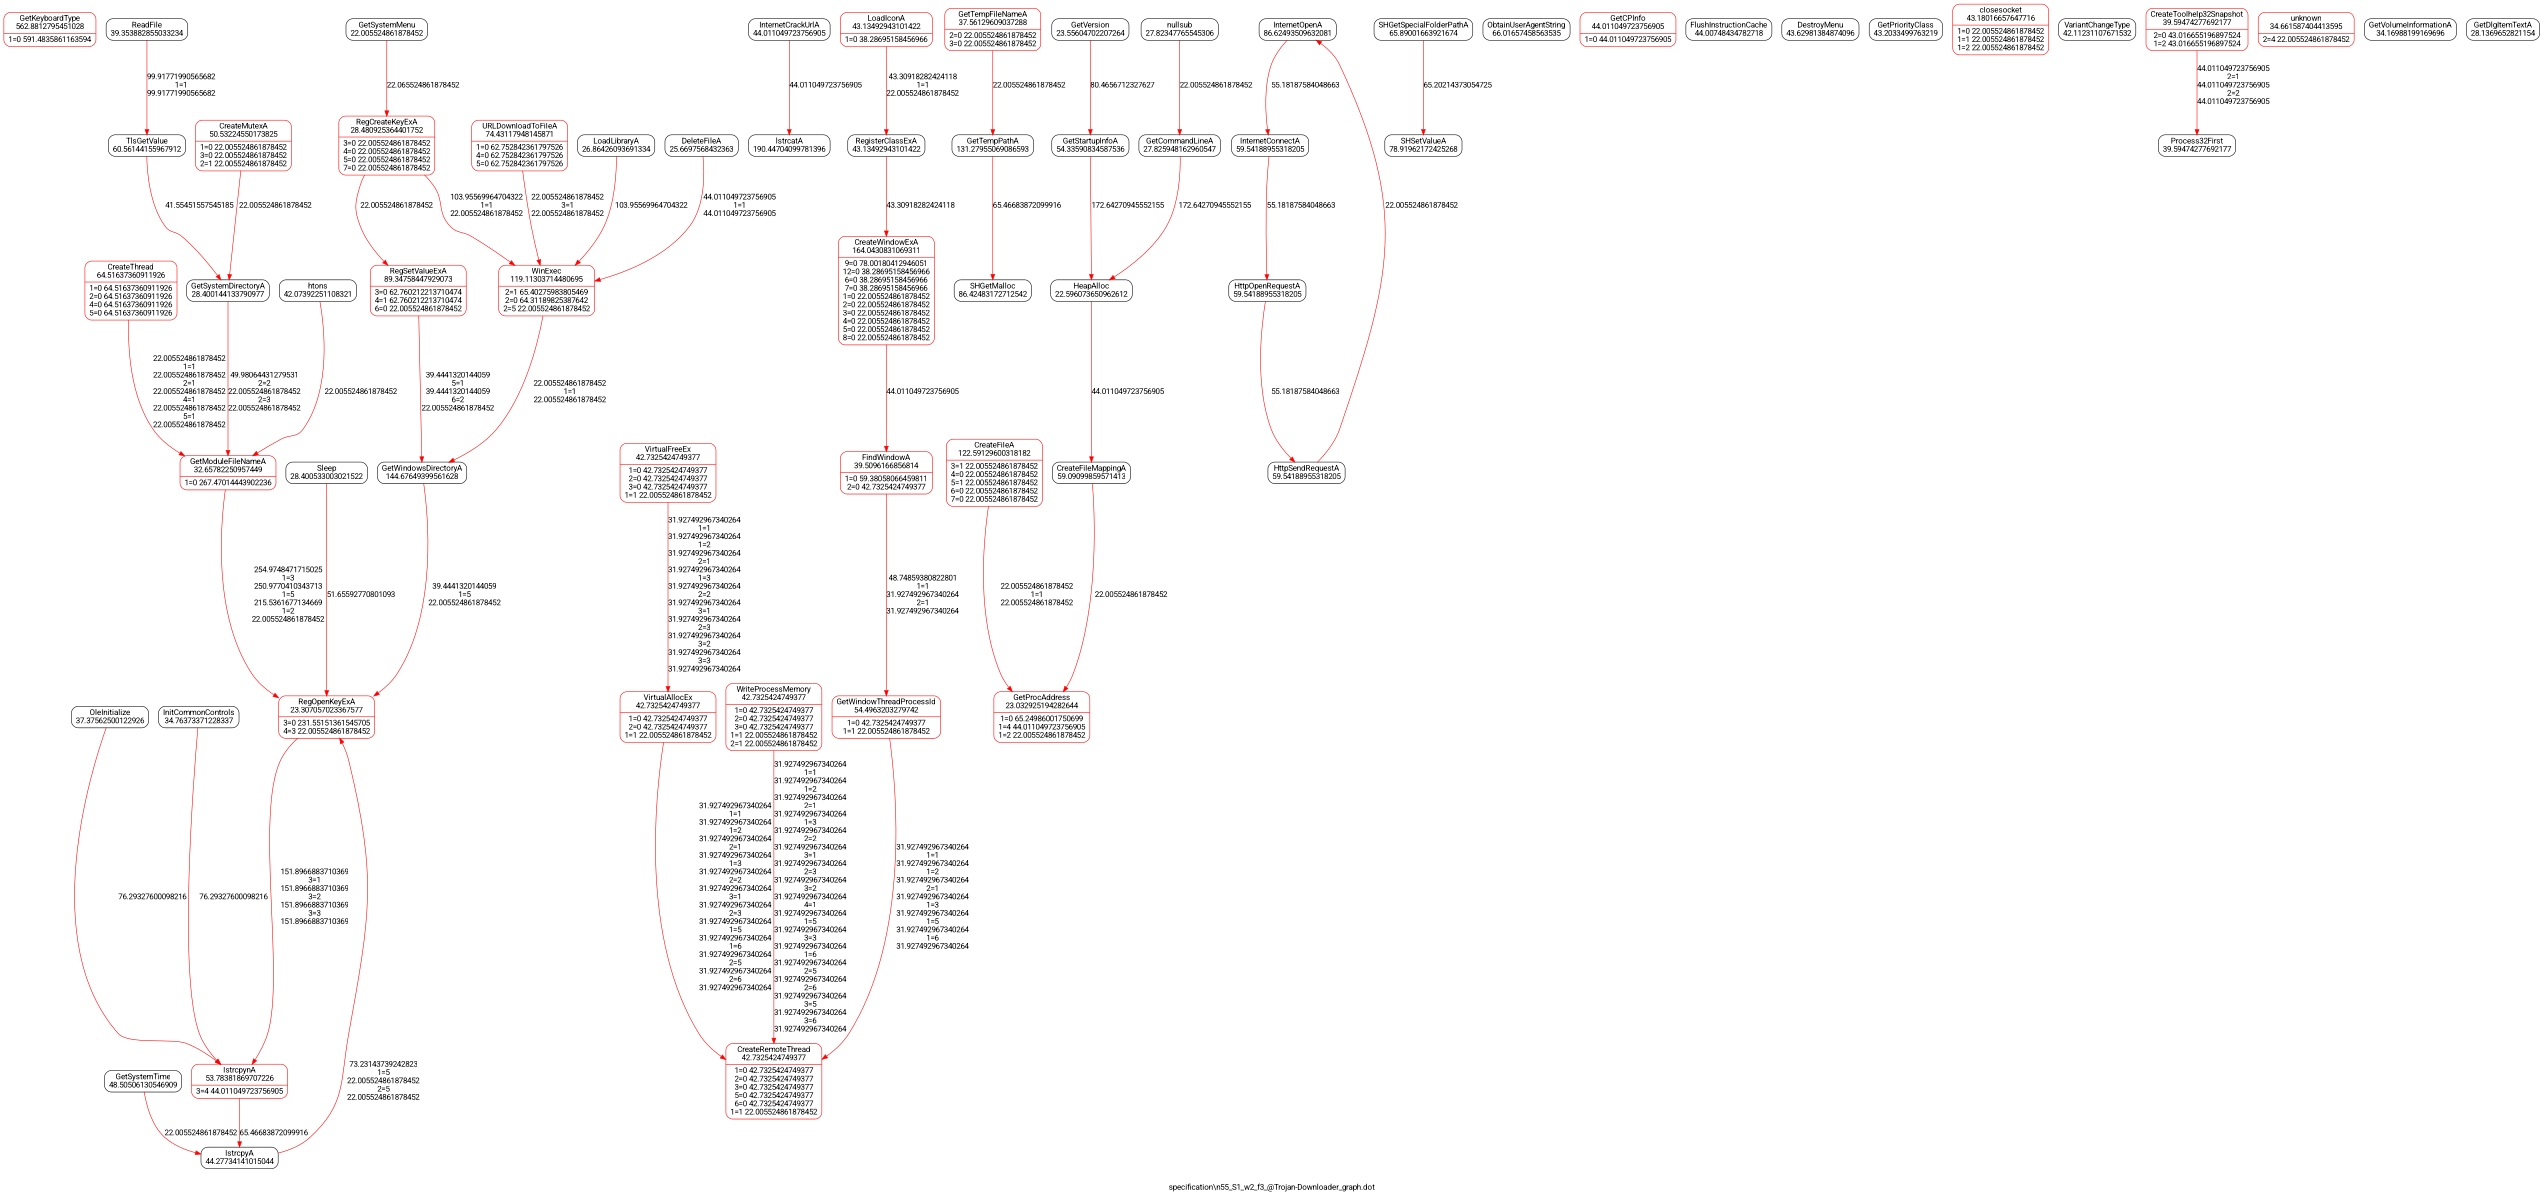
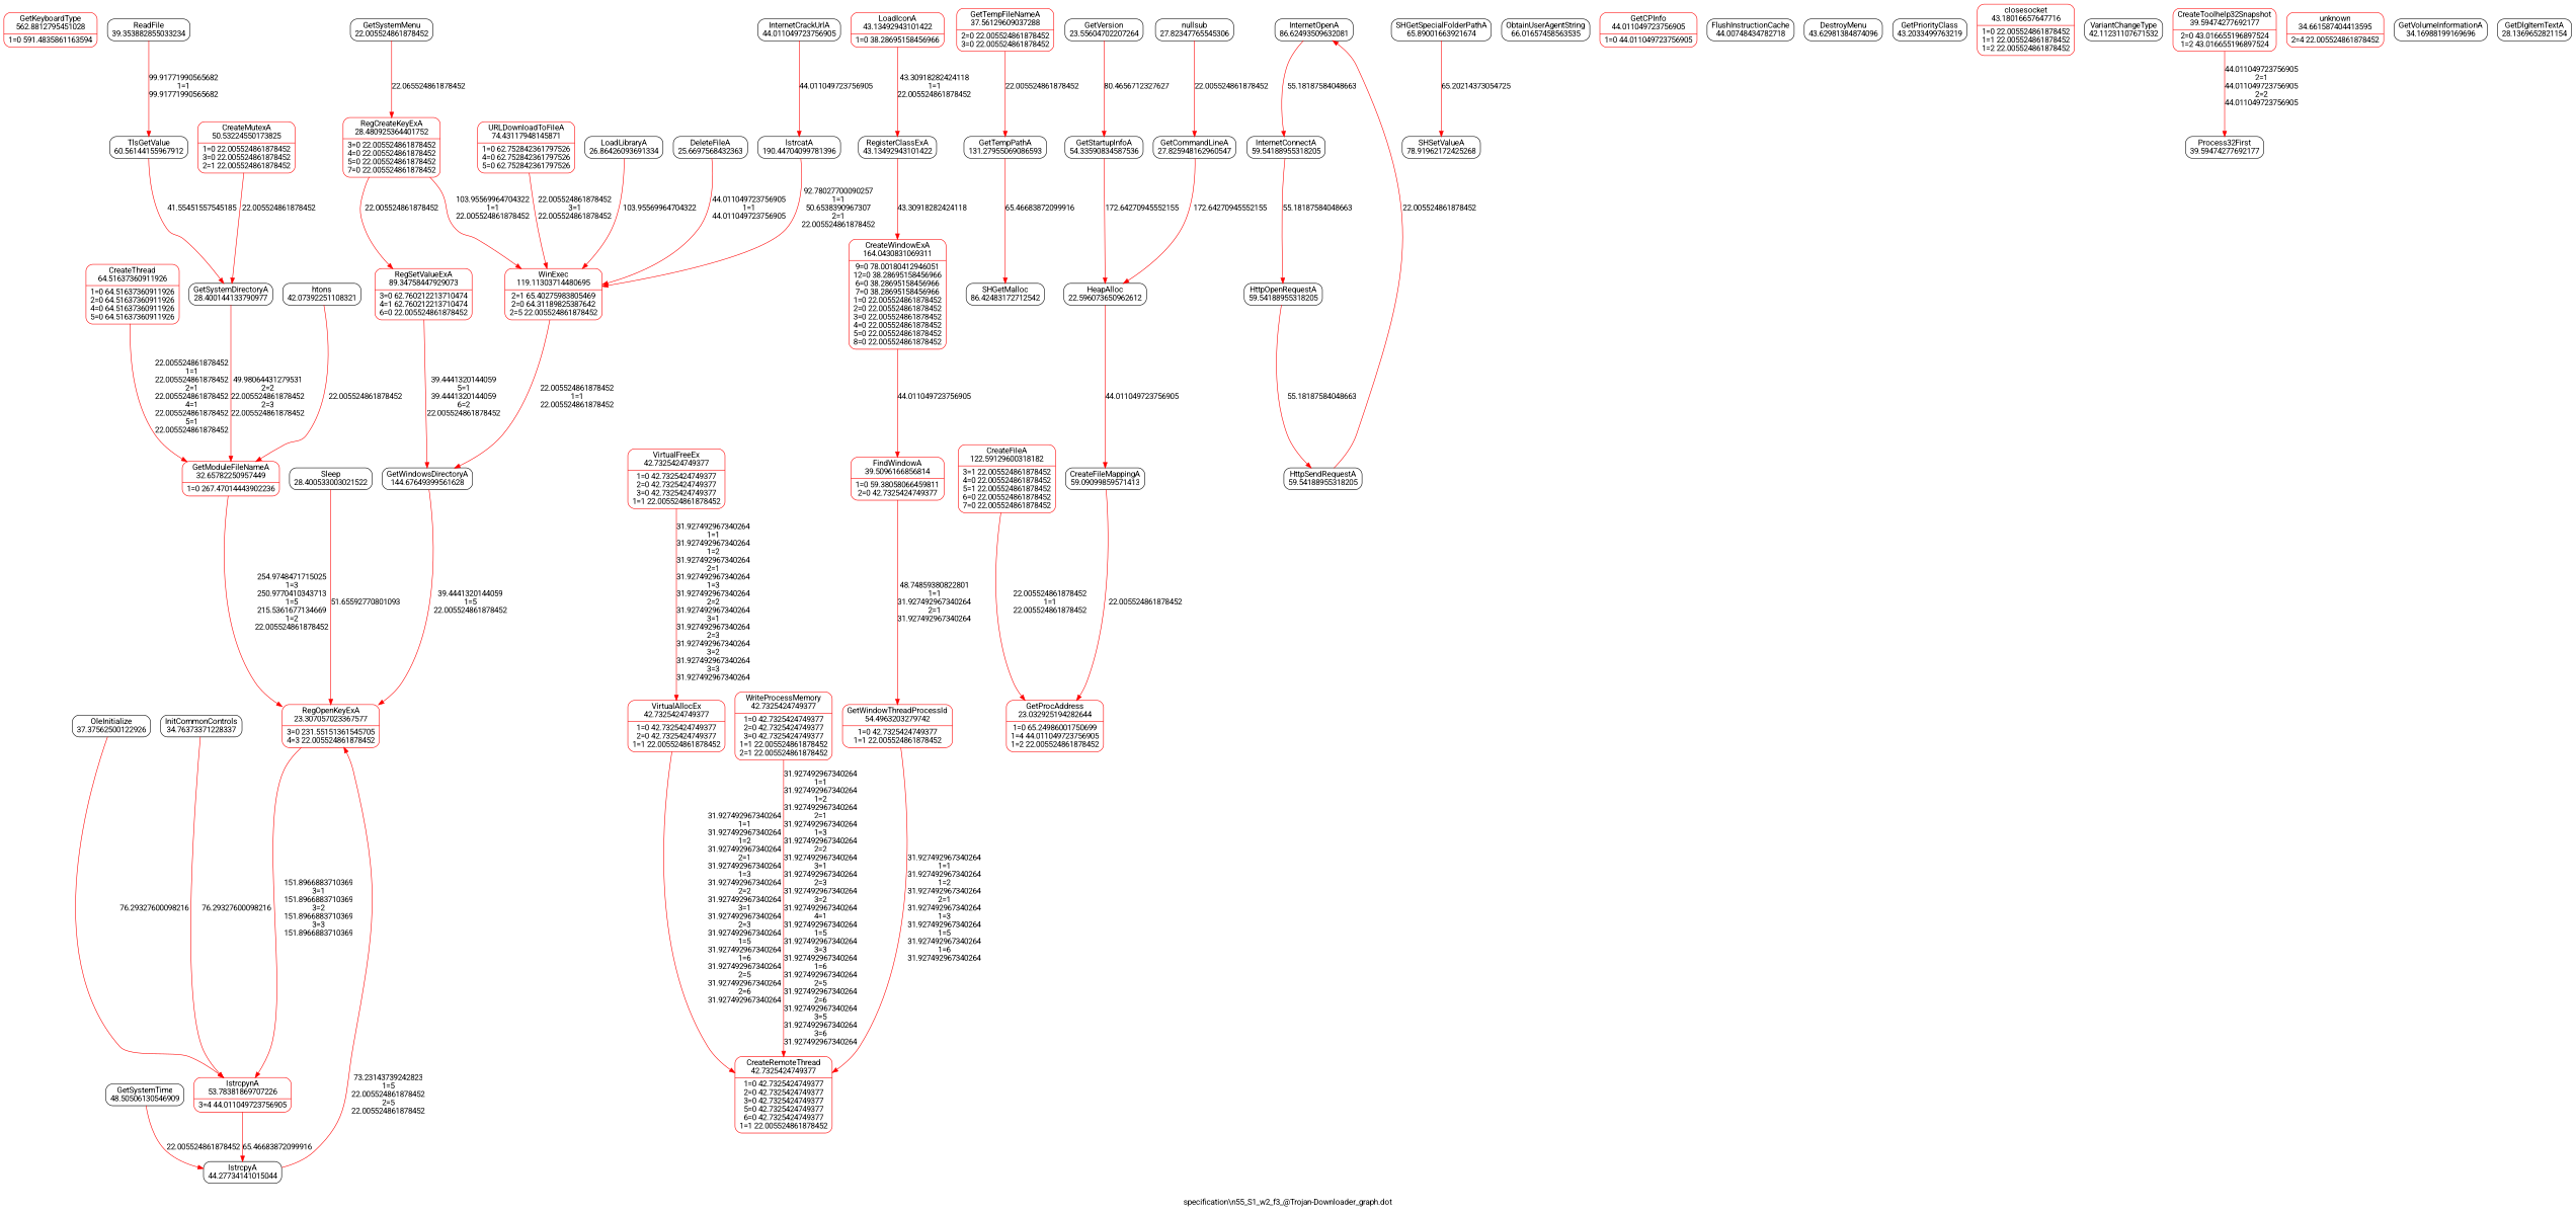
  digraph {
    fontname=Roboto
    label="specification\\n55_S1_w2_f3_@Trojan-Downloader_graph.dot"
    node [color=black fontname=Roboto shape=record style=rounded]
    edge [color=red fontname=Roboto]
    n1 [color=red label="{GetKeyboardType\n562.8812795451028|{1=0 591.4835861163594}}"]
    n2 [label="{lstrcatA\n190.44704099781396}"]
    n3 [color=red label="{WinExec\n119.11303714480695|{2=1 65.40275983805469\n2=0 64.31189825387642\n2=5 22.005524861878452}}"]
    n4 [label="{GetWindowsDirectoryA\n144.67649399561628}"]
    n5 [color=red label="{CreateWindowExA\n164.0430831069311|{9=0 78.00180412946051\n12=0 38.28695158456966\n6=0 38.28695158456966\n7=0 38.28695158456966\n1=0 22.005524861878452\n2=0 22.005524861878452\n3=0 22.005524861878452\n4=0 22.005524861878452\n5=0 22.005524861878452\n8=0 22.005524861878452}}"]
    n6 [color=red label="{FindWindowA\n39.5096166856814|{1=0 59.38058066459811\n2=0 42.7325424749377}}"]
    n7 [color=red label="{GetWindowThreadProcessId\n54.4963203279742|{1=0 42.7325424749377\n1=1 22.005524861878452}}"]
    n8 [color=red label="{RegOpenKeyExA\n23.307057023367577|{3=0 231.55151361545705\n4=3 22.005524861878452}}"]
    n9 [color=red label="{lstrcpynA\n53.78381869707226|{3=4 44.011049723756905}}"]
    n10 [label="{GetTempPathA\n131.27955069086593}"]
    n11 [label="{SHGetMalloc\n86.42483172712542}"]
    n12 [color=red label="{CreateFileA\n122.59129600318182|{3=1 22.005524861878452\n4=0 22.005524861878452\n5=1 22.005524861878452\n6=0 22.005524861878452\n7=0 22.005524861878452}}"]
    n13 [color=red label="{GetProcAddress\n23.032925194282644|{1=0 65.24986001750699\n1=4 44.011049723756905\n1=2 22.005524861878452}}"]
    n14 [color=red label="{RegSetValueExA\n89.34758447929073|{3=0 62.760212213710474\n4=1 62.760212213710474\n6=0 22.005524861878452}}"]
    n15 [label="{InternetOpenA\n86.62493509632081}"]
    n16 [label="{InternetConnectA\n59.54188955318205}"]
    n17 [label="{HttpOpenRequestA\n59.54188955318205}"]
    n18 [label="{SHSetValueA\n78.91962172425268}"]
    n19 [color=red label="{URLDownloadToFileA\n74.43117948145871|{1=0 62.752842361797526\n4=0 62.752842361797526\n5=0 62.752842361797526}}"]
    n20 [label="{ObtainUserAgentString\n66.01657458563535}"]
    n21 [label="{SHGetSpecialFolderPathA\n65.89001663921674}"]
    n22 [color=red label="{CreateThread\n64.51637360911926|{1=0 64.51637360911926\n2=0 64.51637360911926\n4=0 64.51637360911926\n5=0 64.51637360911926}}"]
    n23 [color=red label="{GetModuleFileNameA\n32.65782250957449|{1=0 267.47014443902236}}"]
    n24 [label="{TlsGetValue\n60.56144155967912}"]
    n25 [label="{GetSystemDirectoryA\n28.400144133790977}"]
    n26 [label="{HttpSendRequestA\n59.54188955318205}"]
    n27 [label="{CreateFileMappingA\n59.09099859571413}"]
    n28 [color=red label="{CreateRemoteThread\n42.7325424749377|{1=0 42.7325424749377\n2=0 42.7325424749377\n3=0 42.7325424749377\n5=0 42.7325424749377\n6=0 42.7325424749377\n1=1 22.005524861878452}}"]
    n29 [label="{GetStartupInfoA\n54.33590834587536}"]
    n30 [label="{HeapAlloc\n22.596073650962612}"]
    n31 [label="{lstrcpyA\n44.27734141015044}"]
    n32 [color=red label="{CreateMutexA\n50.53224550173825|{1=0 22.005524861878452\n3=0 22.005524861878452\n2=1 22.005524861878452}}"]
    n33 [label="{GetSystemTime\n48.50506130546909}"]
    n34 [color=red label="{GetCPInfo\n44.011049723756905|{1=0 44.011049723756905}}"]
    n35 [label="{InternetCrackUrlA\n44.011049723756905}"]
    n36 [label="{FlushInstructionCache\n44.00748434782718}"]
    n37 [label="{DestroyMenu\n43.62981384874096}"]
    n38 [label="{GetPriorityClass\n43.2033499763219}"]
    n39 [color=red label="{closesocket\n43.18016657647716|{1=0 22.005524861878452\n1=1 22.005524861878452\n1=2 22.005524861878452}}"]
    n40 [label="{RegisterClassExA\n43.13492943101422}"]
    n41 [color=red label="{LoadIconA\n43.13492943101422|{1=0 38.28695158456966}}"]
    n42 [color=red label="{VirtualAllocEx\n42.7325424749377|{1=0 42.7325424749377\n2=0 42.7325424749377\n1=1 22.005524861878452}}"]
    n43 [color=red label="{WriteProcessMemory\n42.7325424749377|{1=0 42.7325424749377\n2=0 42.7325424749377\n3=0 42.7325424749377\n1=1 22.005524861878452\n2=1 22.005524861878452}}"]
    n44 [color=red label="{VirtualFreeEx\n42.7325424749377|{1=0 42.7325424749377\n2=0 42.7325424749377\n3=0 42.7325424749377\n1=1 22.005524861878452}}"]
    n45 [label="{VariantChangeType\n42.11231107671532}"]
    n46 [label="{htons\n42.07392251108321}"]
    n47 [color=red label="{CreateToolhelp32Snapshot\n39.59474277692177|{2=0 43.016655196897524\n1=2 43.016655196897524}}"]
    n48 [label="{Process32First\n39.59474277692177}"]
    n49 [label="{ReadFile\n39.353882855033234}"]
    n50 [color=red label="{GetTempFileNameA\n37.56129609037288|{2=0 22.005524861878452\n3=0 22.005524861878452}}"]
    n51 [label="{OleInitialize\n37.37562500122926}"]
    n52 [label="{InitCommonControls\n34.76373371228337}"]
    n53 [color=red label="{unknown\n34.661587404413595|{2=4 22.005524861878452}}"]
    n54 [label="{GetVolumeInformationA\n34.16988199169696}"]
    n55 [color=red label="{RegCreateKeyExA\n28.480925364401752|{3=0 22.005524861878452\n4=0 22.005524861878452\n5=0 22.005524861878452\n7=0 22.005524861878452}}"]
    n56 [label="{Sleep\n28.400533003021522}"]
    n57 [label="{GetDlgItemTextA\n28.1369652821154}"]
    n58 [label="{GetCommandLineA\n27.825948162960547}"]
    n59 [label="{nullsub\n27.82347765545306}"]
    n60 [label="{LoadLibraryA\n26.86426093691334}"]
    n61 [label="{DeleteFileA\n25.6697568432363}"]
    n62 [label="{GetVersion\n23.55604702207264}"]
    n63 [label="{GetSystemMenu\n22.005524861878452}"]
+   n2 -> n3 [label="92.78027700090257\n1=1\n50.6538390967307\n2=1\n22.005524861878452"]
    n3 -> n4 [label="22.005524861878452\n1=1\n22.005524861878452"]
    n4 -> n8 [label="39.4441320144059\n1=5\n22.005524861878452"]
    n5 -> n6 [label=44.011049723756905]
    n6 -> n7 [label="48.74859380822801\n1=1\n31.927492967340264\n2=1\n31.927492967340264"]
    n7 -> n28 [label="31.927492967340264\n1=1\n31.927492967340264\n1=2\n31.927492967340264\n2=1\n31.927492967340264\n1=3\n31.927492967340264\n1=5\n31.927492967340264\n1=6\n31.927492967340264"]
    n8 -> n9 [label="151.8966883710369\n3=1\n151.8966883710369\n3=2\n151.8966883710369\n3=3\n151.8966883710369"]
    n9 -> n31 [label=65.46683872099916]
    n10 -> n11 [label=65.46683872099916]
    n12 -> n13 [label="22.005524861878452\n1=1\n22.005524861878452"]
    n14 -> n4 [label="39.4441320144059\n5=1\n39.4441320144059\n6=2\n22.005524861878452"]
    n15 -> n16 [label=55.18187584048663]
    n16 -> n17 [label=55.18187584048663]
    n17 -> n26 [label=55.18187584048663]
    n19 -> n3 [label="22.005524861878452\n3=1\n22.005524861878452"]
    n21 -> n18 [label=65.20214373054725]
    n22 -> n23 [label="22.005524861878452\n1=1\n22.005524861878452\n2=1\n22.005524861878452\n4=1\n22.005524861878452\n5=1\n22.005524861878452"]
    n23 -> n8 [label="254.9748471715025\n1=3\n250.9770410343713\n1=5\n215.5361677134669\n1=2\n22.005524861878452"]
    n24 -> n25 [label=41.55451557545185]
    n25 -> n23 [label="49.98064431279531\n2=2\n22.005524861878452\n2=3\n22.005524861878452"]
    n26 -> n15 [label=22.005524861878452]
    n27 -> n13 [label=22.005524861878452]
    n29 -> n30 [label=172.64270945552155]
    n30 -> n27 [label=44.011049723756905]
    n31 -> n8 [label="73.23143739242823\n1=5\n22.005524861878452\n2=5\n22.005524861878452"]
    n32 -> n25 [label=22.005524861878452]
    n33 -> n31 [label=22.005524861878452]
    n35 -> n2 [label=44.011049723756905]
    n40 -> n5 [label=43.30918282424118]
    n41 -> n40 [label="43.30918282424118\n1=1\n22.005524861878452"]
    n42 -> n28 [label="31.927492967340264\n1=1\n31.927492967340264\n1=2\n31.927492967340264\n2=1\n31.927492967340264\n1=3\n31.927492967340264\n2=2\n31.927492967340264\n3=1\n31.927492967340264\n2=3\n31.927492967340264\n1=5\n31.927492967340264\n1=6\n31.927492967340264\n2=5\n31.927492967340264\n2=6\n31.927492967340264"]
    n43 -> n28 [label="31.927492967340264\n1=1\n31.927492967340264\n1=2\n31.927492967340264\n2=1\n31.927492967340264\n1=3\n31.927492967340264\n2=2\n31.927492967340264\n3=1\n31.927492967340264\n2=3\n31.927492967340264\n3=2\n31.927492967340264\n4=1\n31.927492967340264\n1=5\n31.927492967340264\n3=3\n31.927492967340264\n1=6\n31.927492967340264\n2=5\n31.927492967340264\n2=6\n31.927492967340264\n3=5\n31.927492967340264\n3=6\n31.927492967340264"]
    n44 -> n42 [label="31.927492967340264\n1=1\n31.927492967340264\n1=2\n31.927492967340264\n2=1\n31.927492967340264\n1=3\n31.927492967340264\n2=2\n31.927492967340264\n3=1\n31.927492967340264\n2=3\n31.927492967340264\n3=2\n31.927492967340264\n3=3\n31.927492967340264"]
    n46 -> n23 [label=22.005524861878452]
    n47 -> n48 [label="44.011049723756905\n2=1\n44.011049723756905\n2=2\n44.011049723756905"]
    n49 -> n24 [label="99.91771990565682\n1=1\n99.91771990565682"]
    n50 -> n10 [label=22.005524861878452]
    n51 -> n9 [label=76.29327600098216]
    n52 -> n9 [label=76.29327600098216]
    n55 -> n3 [label="103.95569964704322\n1=1\n22.005524861878452"]
    n55 -> n14 [label=22.005524861878452]
    n56 -> n8 [label=51.65592770801093]
    n58 -> n30 [label=172.64270945552155]
    n59 -> n58 [label=22.005524861878452]
    n60 -> n3 [label=103.95569964704322]
    n61 -> n3 [label="44.011049723756905\n1=1\n44.011049723756905"]
    n62 -> n29 [label=80.4656712327627]
    n63 -> n55 [label=22.065524861878452]
  }
